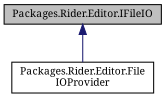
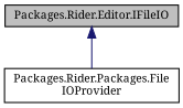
  digraph {
    fontname="Noto Serif"
    node [color=black fontname="Noto Serif" fontsize=10 shape=record style=filled]
    n1 [fillcolor=grey75 fontcolor=black height=0.2 label="Packages.Rider.Editor.IFileIO" width=0.4]
-   n2 [fillcolor=white height=0.2 label="Packages.Rider.Editor.File\lIOProvider" width=0.4]
+   n2 [fillcolor=white height=0.2 label="Packages.Rider.Packages.File\lIOProvider" width=0.4]
    n1 -> n2 [color=midnightblue dir=back fontname="Noto Serif" fontsize=10 labelfontname=Helvetica labelfontsize=10 style=solid]
  }
